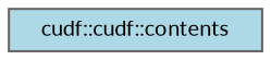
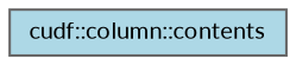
  digraph {
    rankdir=LR
    fontname=Lato
-   n1 [color=grey40 fillcolor=lightblue fontname=Lato fontsize=10 height=0.2 label="cudf::cudf::contents" shape=box style=filled width=0.4]
+   n1 [color=grey40 fillcolor=lightblue fontname=Lato fontsize=10 height=0.2 label="cudf::column::contents" shape=box style=filled width=0.4]
  }
